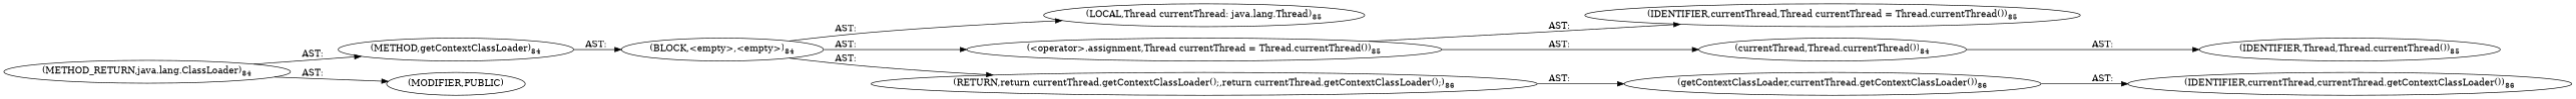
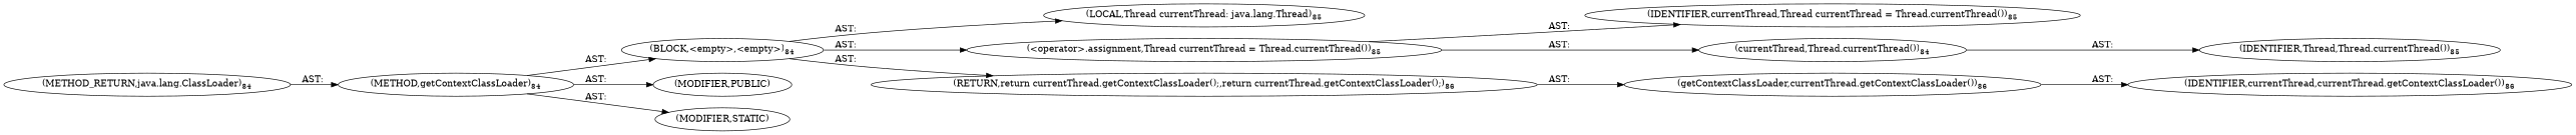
  digraph {
    rankdir=LR
    n1 [label=<(METHOD,getContextClassLoader)<SUB>84</SUB>>]
    n2 [label=<(BLOCK,&lt;empty&gt;,&lt;empty&gt;)<SUB>84</SUB>>]
    n3 [label=<(MODIFIER,PUBLIC)>]
+   n4 [label=<(MODIFIER,STATIC)>]
    n5 [label=<(LOCAL,Thread currentThread: java.lang.Thread)<SUB>85</SUB>>]
    n6 [label=<(&lt;operator&gt;.assignment,Thread currentThread = Thread.currentThread())<SUB>85</SUB>>]
    n7 [label=<(RETURN,return currentThread.getContextClassLoader();,return currentThread.getContextClassLoader();)<SUB>86</SUB>>]
    n8 [label=<(METHOD_RETURN,java.lang.ClassLoader)<SUB>84</SUB>>]
    n9 [label=<(IDENTIFIER,currentThread,Thread currentThread = Thread.currentThread())<SUB>85</SUB>>]
    n10 [label=<(currentThread,Thread.currentThread())<SUB>84</SUB>>]
    n11 [label=<(getContextClassLoader,currentThread.getContextClassLoader())<SUB>86</SUB>>]
    n12 [label=<(IDENTIFIER,Thread,Thread.currentThread())<SUB>85</SUB>>]
    n13 [label=<(IDENTIFIER,currentThread,currentThread.getContextClassLoader())<SUB>86</SUB>>]
    n1 -> n2 [label="AST: "]
-   n8 -> n3 [label="AST: "]
+   n1 -> n3 [label="AST: "]
+   n1 -> n4 [label="AST: "]
    n2 -> n5 [label="AST: "]
    n2 -> n6 [label="AST: "]
    n2 -> n7 [label="AST: "]
    n6 -> n9 [label="AST: "]
    n6 -> n10 [label="AST: "]
    n7 -> n11 [label="AST: "]
    n8 -> n1 [label="AST: "]
    n10 -> n12 [label="AST: "]
    n11 -> n13 [label="AST: "]
  }
